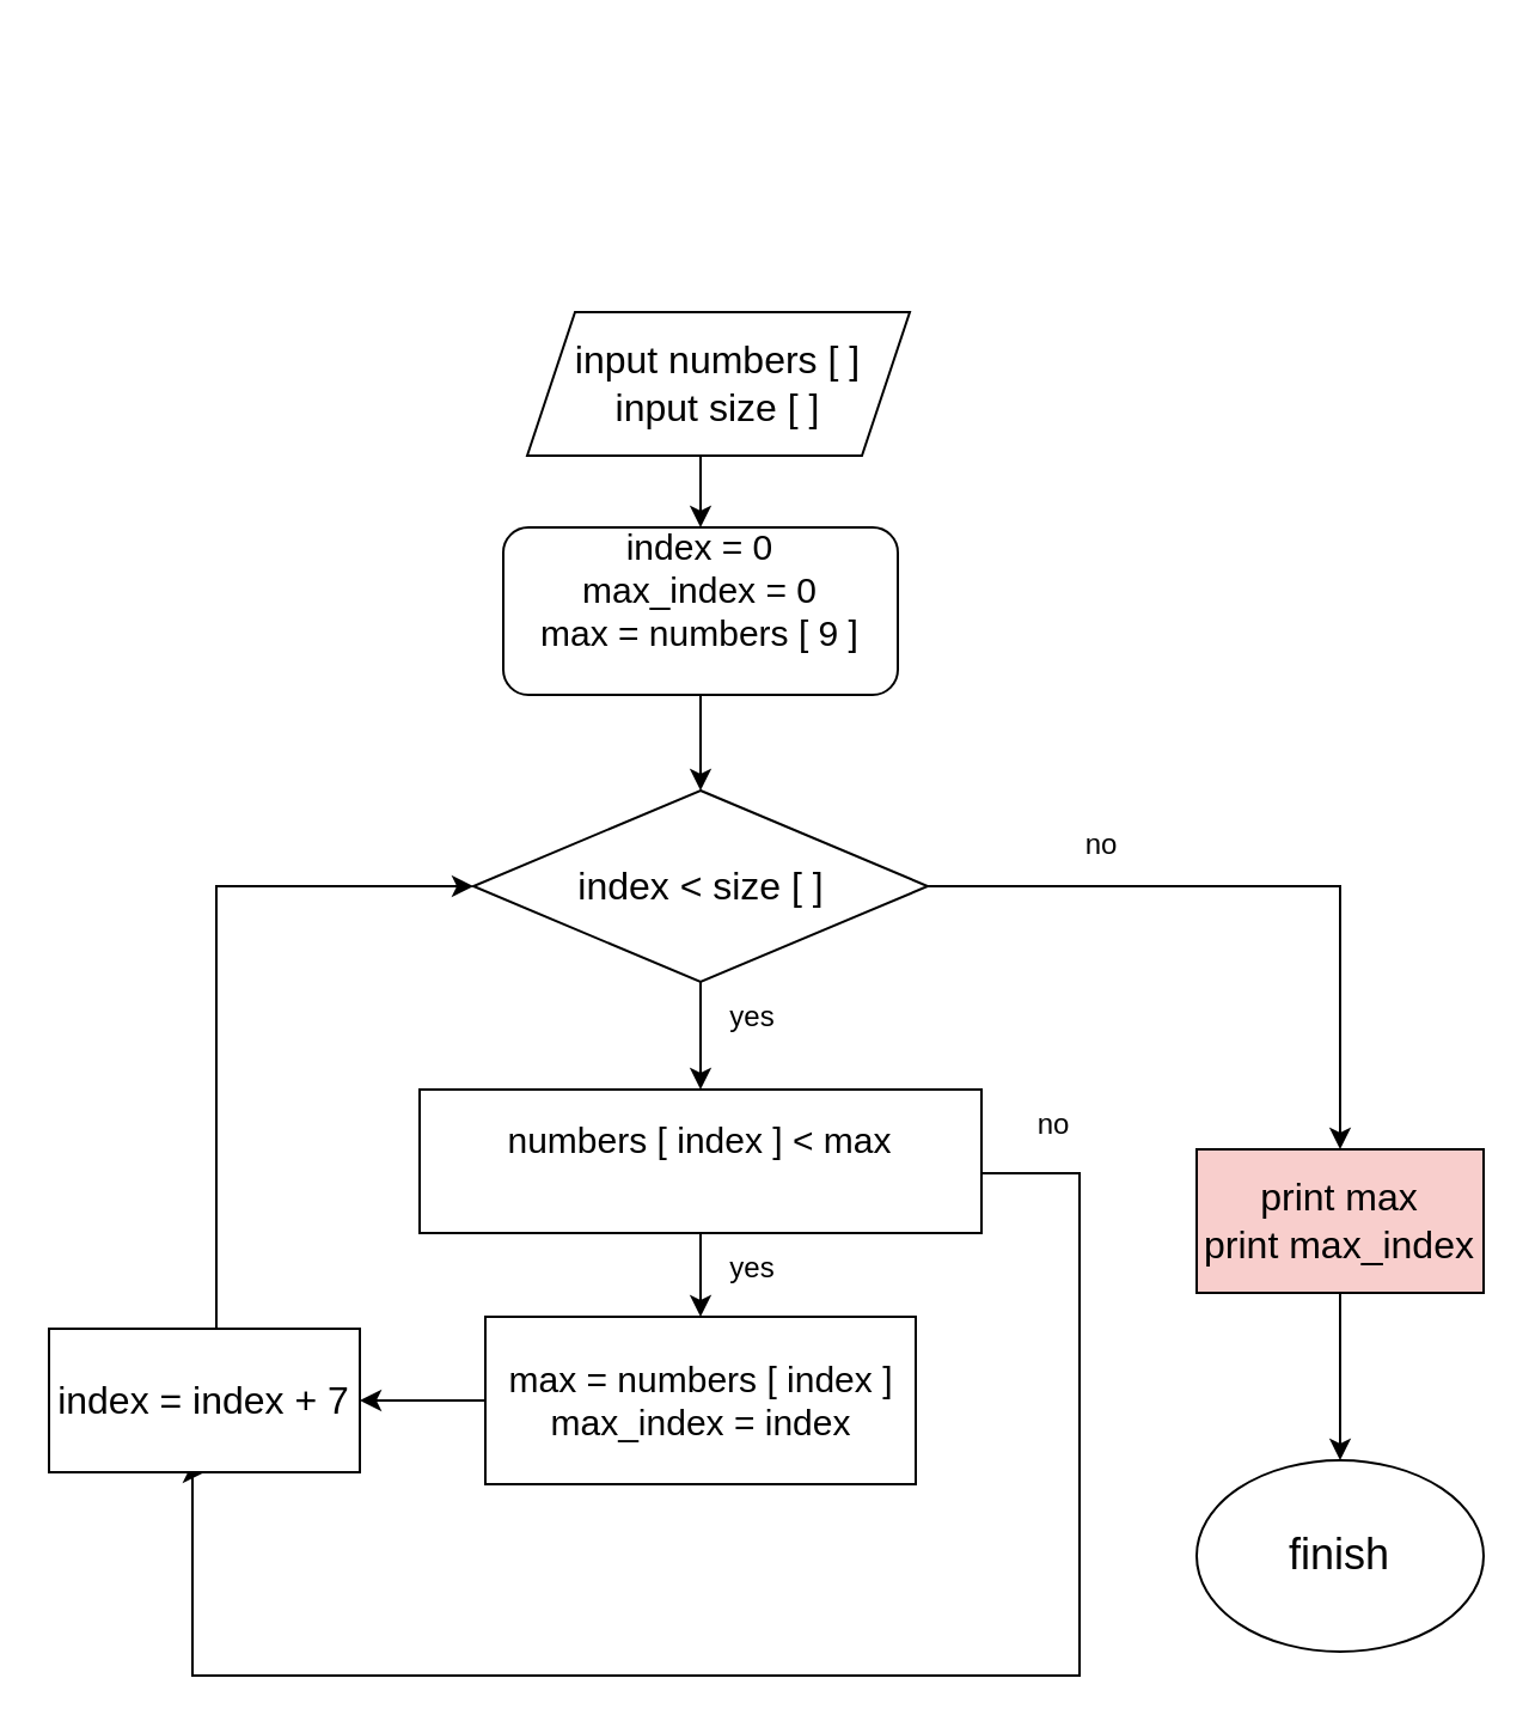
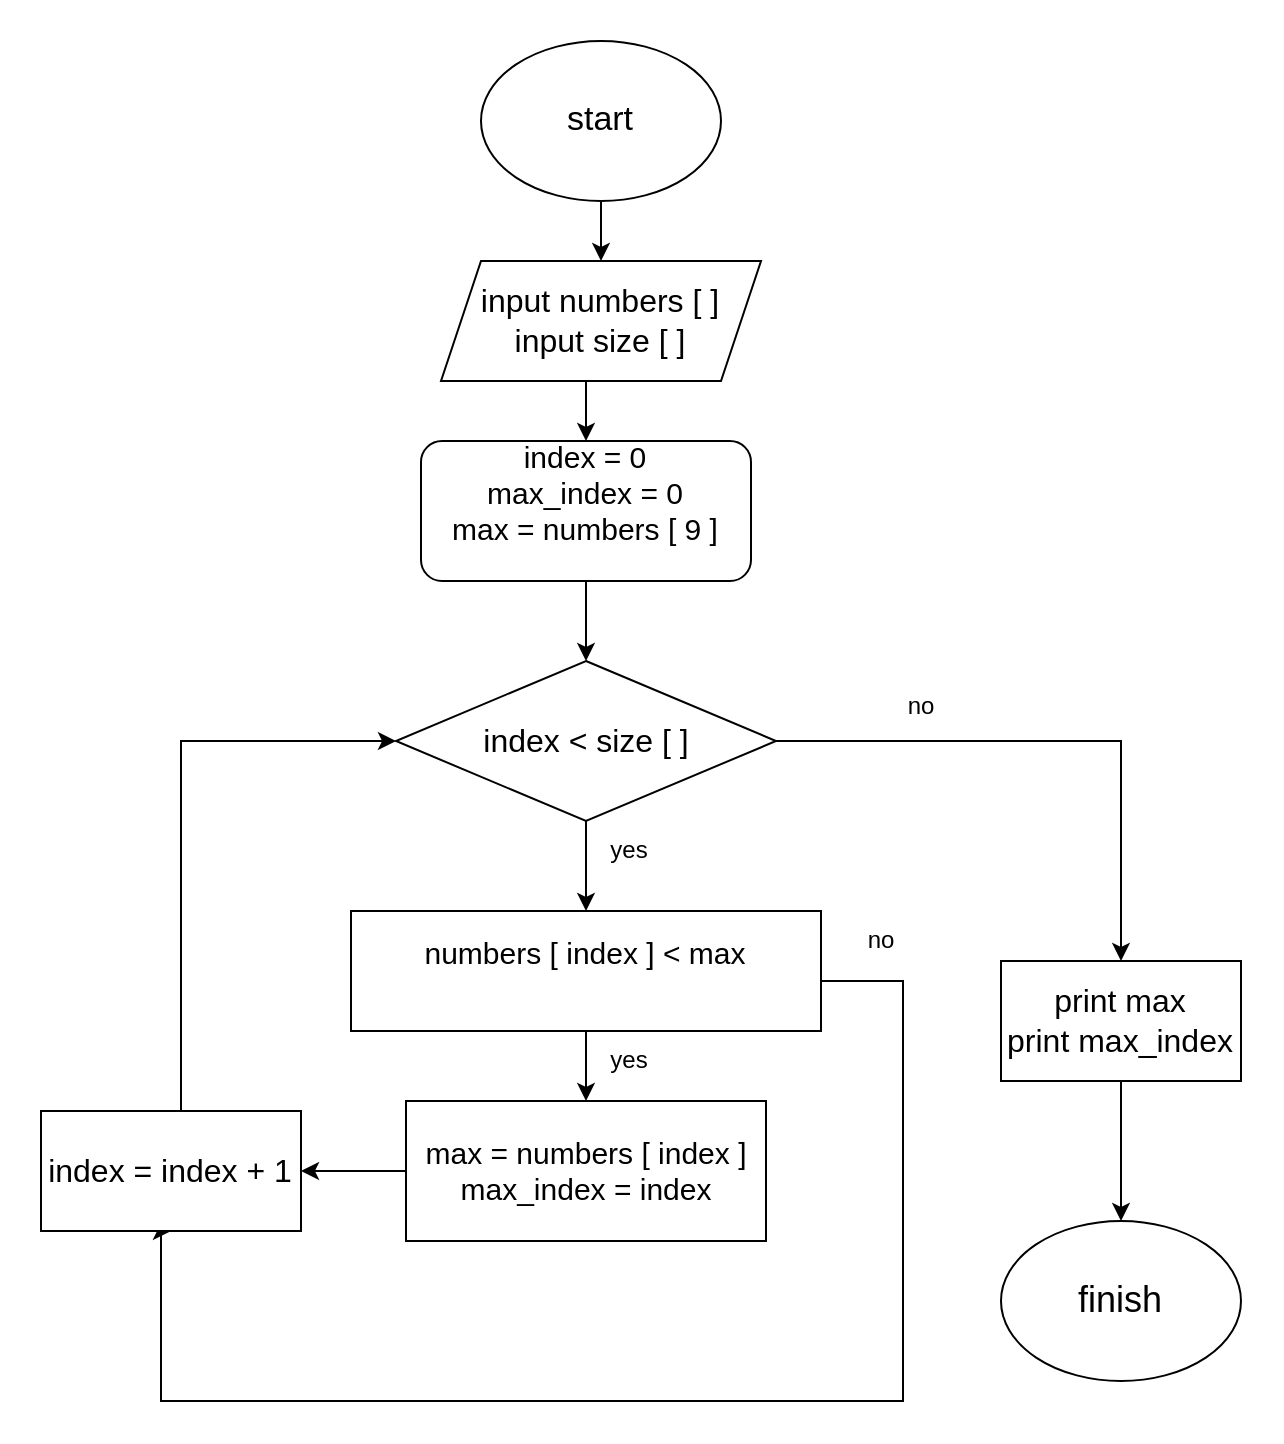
  <mxCell id="0" />
  <mxCell id="1" parent="0" />
+ <mxCell id="2" style="edgeStyle=orthogonalEdgeStyle;rounded=0;orthogonalLoop=1;jettySize=auto;html=1;" edge="1" parent="1" source="3" target="5"><mxGeometry relative="1" as="geometry"><mxPoint x="300" y="130" as="targetPoint" /></mxGeometry></mxCell>
+ <mxCell id="3" value="&lt;font style=&quot;font-size: 17px;&quot;&gt;start&lt;/font&gt;" style="ellipse;whiteSpace=wrap;html=1;" vertex="1" parent="1"><mxGeometry x="240" y="20" width="120" height="80" as="geometry" /></mxCell>
  <mxCell id="4" style="edgeStyle=orthogonalEdgeStyle;rounded=0;orthogonalLoop=1;jettySize=auto;html=1;exitX=0.5;exitY=1;exitDx=0;exitDy=0;entryX=0.5;entryY=0;entryDx=0;entryDy=0;" edge="1" parent="1" source="5" target="7"><mxGeometry relative="1" as="geometry" /></mxCell>
  <mxCell id="5" value="&lt;font style=&quot;font-size: 16px;&quot;&gt;input numbers [ ]&lt;/font&gt;&lt;div style=&quot;font-size: 16px;&quot;&gt;&lt;font style=&quot;font-size: 16px;&quot;&gt;input size [ ]&lt;/font&gt;&lt;/div&gt;" style="shape=parallelogram;perimeter=parallelogramPerimeter;whiteSpace=wrap;html=1;fixedSize=1;" vertex="1" parent="1"><mxGeometry x="220" y="130" width="160" height="60" as="geometry" /></mxCell>
  <mxCell id="6" style="edgeStyle=orthogonalEdgeStyle;rounded=0;orthogonalLoop=1;jettySize=auto;html=1;exitX=0.5;exitY=1;exitDx=0;exitDy=0;entryX=0.5;entryY=0;entryDx=0;entryDy=0;" edge="1" parent="1" source="7" target="10"><mxGeometry relative="1" as="geometry" /></mxCell>
  <mxCell id="7" value="&lt;div style=&quot;font-size: 15px;&quot;&gt;&lt;font style=&quot;font-size: 15px;&quot;&gt;&lt;br&gt;&lt;/font&gt;&lt;/div&gt;&lt;div style=&quot;font-size: 15px;&quot;&gt;&lt;font style=&quot;font-size: 15px;&quot;&gt;index = 0&lt;/font&gt;&lt;/div&gt;&lt;div style=&quot;font-size: 15px;&quot;&gt;&lt;font style=&quot;font-size: 15px;&quot;&gt;max_index = 0&lt;/font&gt;&lt;/div&gt;&lt;font style=&quot;font-size: 15px;&quot;&gt;max = numbers [ 9 ]&lt;/font&gt;&lt;div style=&quot;font-size: 15px;&quot;&gt;&lt;font style=&quot;font-size: 15px;&quot;&gt;&lt;br&gt;&lt;/font&gt;&lt;/div&gt;&lt;div style=&quot;font-size: 15px;&quot;&gt;&lt;br&gt;&lt;/div&gt;" style="rounded=1;whiteSpace=wrap;html=1;" vertex="1" parent="1"><mxGeometry x="210" y="220" width="165" height="70" as="geometry" /></mxCell>
  <mxCell id="8" style="edgeStyle=orthogonalEdgeStyle;rounded=0;orthogonalLoop=1;jettySize=auto;html=1;exitX=0.5;exitY=1;exitDx=0;exitDy=0;entryX=0.5;entryY=0;entryDx=0;entryDy=0;" edge="1" parent="1" source="10" target="13"><mxGeometry relative="1" as="geometry" /></mxCell>
  <mxCell id="9" style="edgeStyle=orthogonalEdgeStyle;rounded=0;orthogonalLoop=1;jettySize=auto;html=1;entryX=0.5;entryY=0;entryDx=0;entryDy=0;" edge="1" parent="1" source="10" target="20"><mxGeometry relative="1" as="geometry" /></mxCell>
  <mxCell id="10" value="&lt;font style=&quot;font-size: 16px;&quot;&gt;index &amp;lt; size [ ]&lt;/font&gt;" style="rhombus;whiteSpace=wrap;html=1;" vertex="1" parent="1"><mxGeometry x="197.5" y="330" width="190" height="80" as="geometry" /></mxCell>
  <mxCell id="11" style="edgeStyle=orthogonalEdgeStyle;rounded=0;orthogonalLoop=1;jettySize=auto;html=1;" edge="1" parent="1" source="13" target="15"><mxGeometry relative="1" as="geometry"><mxPoint x="300" y="550" as="targetPoint" /></mxGeometry></mxCell>
  <mxCell id="12" style="edgeStyle=orthogonalEdgeStyle;rounded=0;orthogonalLoop=1;jettySize=auto;html=1;entryX=0.5;entryY=1;entryDx=0;entryDy=0;exitX=1;exitY=0.5;exitDx=0;exitDy=0;" edge="1" parent="1" source="13" target="18"><mxGeometry relative="1" as="geometry"><mxPoint x="90" y="660" as="targetPoint" /><mxPoint x="430" y="490" as="sourcePoint" /><Array as="points"><mxPoint x="410" y="490" /><mxPoint x="451" y="490" /><mxPoint x="451" y="700" /><mxPoint x="80" y="700" /><mxPoint x="80" y="615" /></Array></mxGeometry></mxCell>
  <mxCell id="13" value="&lt;font style=&quot;font-size: 15px;&quot;&gt;numbers [ index ] &amp;lt; max&lt;/font&gt;&lt;div style=&quot;font-size: 15px;&quot;&gt;&lt;br&gt;&lt;/div&gt;" style="rounded=0;whiteSpace=wrap;html=1;" vertex="1" parent="1"><mxGeometry x="175" y="455" width="235" height="60" as="geometry" /></mxCell>
  <mxCell id="14" style="edgeStyle=orthogonalEdgeStyle;rounded=0;orthogonalLoop=1;jettySize=auto;html=1;exitX=0;exitY=0.5;exitDx=0;exitDy=0;entryX=1;entryY=0.5;entryDx=0;entryDy=0;" edge="1" parent="1" source="15" target="18"><mxGeometry relative="1" as="geometry" /></mxCell>
  <mxCell id="15" value="&lt;br&gt;&lt;div style=&quot;forced-color-adjust: none;&quot;&gt;&lt;br&gt;&lt;/div&gt;&lt;div style=&quot;forced-color-adjust: none;&quot;&gt;&lt;br&gt;&lt;/div&gt;&lt;div style=&quot;forced-color-adjust: none; font-size: 15px;&quot;&gt;max = numbers [ index ]&lt;/div&gt;&lt;div style=&quot;forced-color-adjust: none; font-size: 15px;&quot;&gt;max_index = index&lt;/div&gt;&lt;div style=&quot;forced-color-adjust: none;&quot;&gt;&lt;br style=&quot;forced-color-adjust: none; color: rgb(0, 0, 0); font-family: Helvetica; font-size: 12px; font-style: normal; font-variant-ligatures: normal; font-variant-caps: normal; font-weight: 400; letter-spacing: normal; orphans: 2; text-align: center; text-indent: 0px; text-transform: none; widows: 2; word-spacing: 0px; -webkit-text-stroke-width: 0px; white-space: normal; background-color: rgb(251, 251, 251); text-decoration-thickness: initial; text-decoration-style: initial; text-decoration-color: initial;&quot;&gt;&lt;br&gt;&lt;br&gt;&lt;/div&gt;" style="rounded=0;whiteSpace=wrap;html=1;" vertex="1" parent="1"><mxGeometry x="202.5" y="550" width="180" height="70" as="geometry" /></mxCell>
  <mxCell id="16" style="edgeStyle=orthogonalEdgeStyle;rounded=0;orthogonalLoop=1;jettySize=auto;html=1;exitX=0.5;exitY=1;exitDx=0;exitDy=0;" edge="1" parent="1" source="15" target="15"><mxGeometry relative="1" as="geometry" /></mxCell>
  <mxCell id="17" style="edgeStyle=orthogonalEdgeStyle;rounded=0;orthogonalLoop=1;jettySize=auto;html=1;entryX=0;entryY=0.5;entryDx=0;entryDy=0;" edge="1" parent="1" source="18" target="10"><mxGeometry relative="1" as="geometry"><Array as="points"><mxPoint x="90" y="370" /></Array></mxGeometry></mxCell>
- <mxCell id="18" value="&lt;font style=&quot;font-size: 16px;&quot;&gt;index = index + 7&lt;/font&gt;" style="rounded=0;whiteSpace=wrap;html=1;" vertex="1" parent="1"><mxGeometry x="20" y="555" width="130" height="60" as="geometry" /></mxCell>
+ <mxCell id="18" value="&lt;font style=&quot;font-size: 16px;&quot;&gt;index = index + 1&lt;/font&gt;" style="rounded=0;whiteSpace=wrap;html=1;" vertex="1" parent="1"><mxGeometry x="20" y="555" width="130" height="60" as="geometry" /></mxCell>
  <mxCell id="19" style="edgeStyle=orthogonalEdgeStyle;rounded=0;orthogonalLoop=1;jettySize=auto;html=1;entryX=0.5;entryY=0;entryDx=0;entryDy=0;" edge="1" parent="1" source="20" target="21"><mxGeometry relative="1" as="geometry" /></mxCell>
- <mxCell id="20" value="&lt;font style=&quot;font-size: 16px;&quot;&gt;print max&lt;/font&gt;&lt;div style=&quot;font-size: 16px;&quot;&gt;&lt;font style=&quot;font-size: 16px;&quot;&gt;print max_index&lt;/font&gt;&lt;/div&gt;" style="rounded=0;whiteSpace=wrap;html=1;fillColor=#f8cecc;" vertex="1" parent="1"><mxGeometry x="500" y="480" width="120" height="60" as="geometry" /></mxCell>
+ <mxCell id="20" value="&lt;font style=&quot;font-size: 16px;&quot;&gt;print max&lt;/font&gt;&lt;div style=&quot;font-size: 16px;&quot;&gt;&lt;font style=&quot;font-size: 16px;&quot;&gt;print max_index&lt;/font&gt;&lt;/div&gt;" style="rounded=0;whiteSpace=wrap;html=1;" vertex="1" parent="1"><mxGeometry x="500" y="480" width="120" height="60" as="geometry" /></mxCell>
  <mxCell id="21" value="&lt;font style=&quot;font-size: 18px;&quot;&gt;finish&lt;/font&gt;" style="ellipse;whiteSpace=wrap;html=1;" vertex="1" parent="1"><mxGeometry x="500" y="610" width="120" height="80" as="geometry" /></mxCell>
  <mxCell id="22" value="no" style="text;html=1;align=center;verticalAlign=middle;resizable=0;points=[];autosize=1;strokeColor=none;fillColor=none;" vertex="1" parent="1"><mxGeometry x="420" y="455" width="40" height="30" as="geometry" /></mxCell>
  <mxCell id="23" value="yes" style="text;html=1;align=center;verticalAlign=middle;resizable=0;points=[];autosize=1;strokeColor=none;fillColor=none;" vertex="1" parent="1"><mxGeometry x="294" y="515" width="40" height="30" as="geometry" /></mxCell>
  <mxCell id="24" value="yes" style="text;html=1;align=center;verticalAlign=middle;resizable=0;points=[];autosize=1;strokeColor=none;fillColor=none;" vertex="1" parent="1"><mxGeometry x="294" y="410" width="40" height="30" as="geometry" /></mxCell>
  <mxCell id="25" value="no" style="text;html=1;align=center;verticalAlign=middle;resizable=0;points=[];autosize=1;strokeColor=none;fillColor=none;" vertex="1" parent="1"><mxGeometry x="440" y="338" width="40" height="30" as="geometry" /></mxCell>
